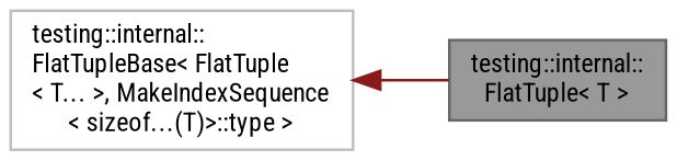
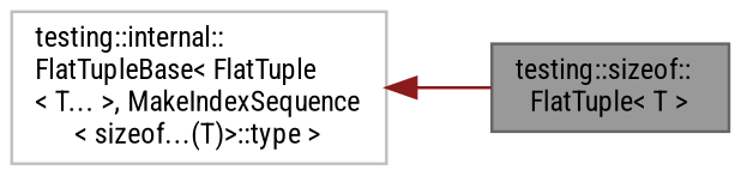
  digraph {
    rankdir=LR
    fontname="Roboto Condensed"
    node [fontname="Roboto Condensed" fontsize=10 shape=box style=filled]
-   n1 [color=gray40 fillcolor=grey60 fontcolor=black height=0.2 label="testing::internal::\lFlatTuple\< T \>" width=0.4]
+   n1 [color=gray40 fillcolor=grey60 fontcolor=black height=0.2 label="testing::sizeof::\lFlatTuple\< T \>" width=0.4]
    n2 [color=grey75 fillcolor=white height=0.2 label="testing::internal::\lFlatTupleBase\< FlatTuple\l\< T... \>, MakeIndexSequence\l\< sizeof...(T)\>::type \>" width=0.4]
    n2 -> n1 [color=firebrick4 dir=back fontname="Roboto Condensed" fontsize=10 labelfontname=Helvetica labelfontsize=10 style=solid]
  }
